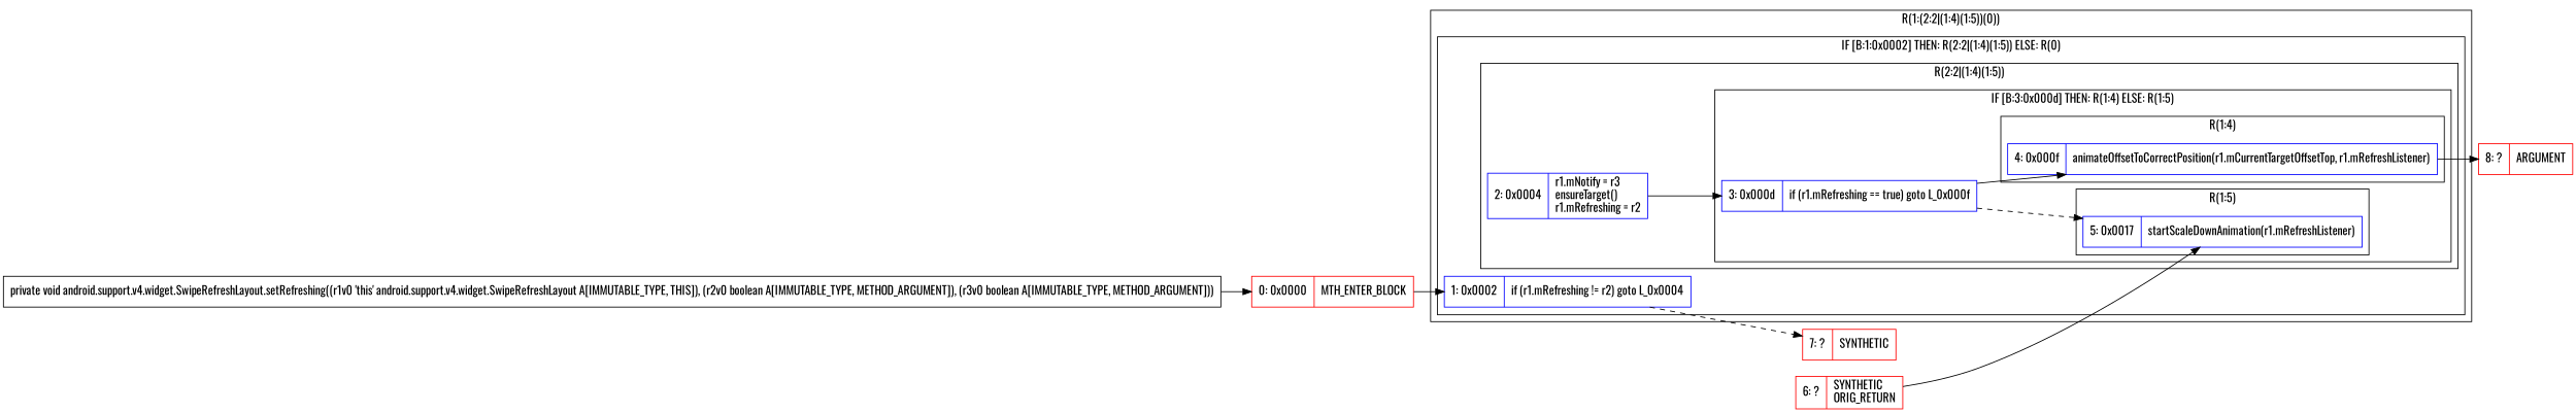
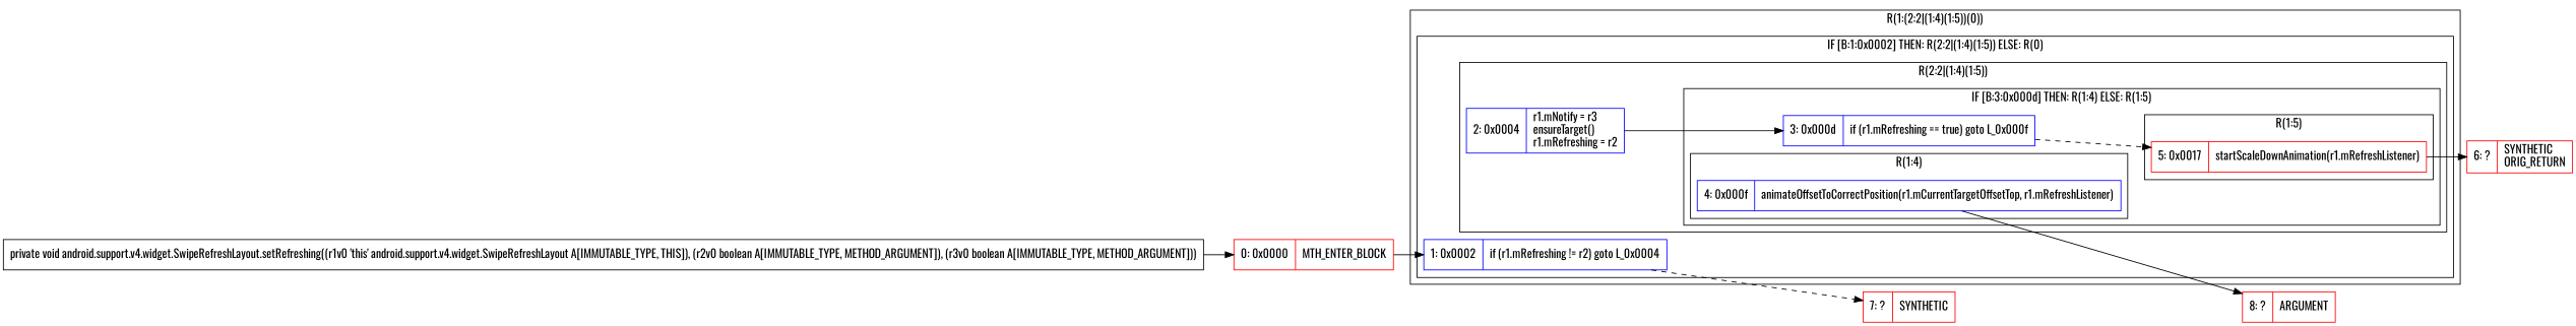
  digraph {
    fontname=Oswald
    rankdir=LR
    node [color=blue fontname=Oswald shape=record]
    edge [fontname=Oswald]
    n1 [label="{4\:\ 0x000f|animateOffsetToCorrectPosition(r1.mCurrentTargetOffsetTop, r1.mRefreshListener)\l}"]
-   n2 [label="{5\:\ 0x0017|startScaleDownAnimation(r1.mRefreshListener)\l}"]
+   n2 [color=red label="{5\:\ 0x0017|startScaleDownAnimation(r1.mRefreshListener)\l}"]
    n3 [label="{3\:\ 0x000d|if (r1.mRefreshing == true) goto L_0x000f\l}"]
    n4 [label="{2\:\ 0x0004|r1.mNotify = r3\lensureTarget()\lr1.mRefreshing = r2\l}"]
    n5 [label="{1\:\ 0x0002|if (r1.mRefreshing != r2) goto L_0x0004\l}"]
    n6 [color=red label="{8\:\ ?|ARGUMENT\l}"]
    n7 [color=red label="{6\:\ ?|SYNTHETIC\lORIG_RETURN\l}"]
    n8 [color=red label="{7\:\ ?|SYNTHETIC\l}"]
    n9 [color=red label="{0\:\ 0x0000|MTH_ENTER_BLOCK\l}"]
    n10 [label="{private void android.support.v4.widget.SwipeRefreshLayout.setRefreshing((r1v0 'this' android.support.v4.widget.SwipeRefreshLayout A[IMMUTABLE_TYPE, THIS]), (r2v0 boolean A[IMMUTABLE_TYPE, METHOD_ARGUMENT]), (r3v0 boolean A[IMMUTABLE_TYPE, METHOD_ARGUMENT])) }" color=""]
    subgraph cluster_1 {
      label="R(1:(2:2|(1:4)(1:5))(0))"
      subgraph cluster_2 {
        label="IF [B:1:0x0002] THEN: R(2:2|(1:4)(1:5)) ELSE: R(0)"
        n5
        subgraph cluster_3 {
          label="R(2:2|(1:4)(1:5))"
          n4
          subgraph cluster_4 {
            label="IF [B:3:0x000d] THEN: R(1:4) ELSE: R(1:5)"
            n3
            subgraph cluster_5 {
              label="R(1:4)"
              n1
            }
            subgraph cluster_6 {
              label="R(1:5)"
              n2
            }
          }
        }
        subgraph cluster_7 {
          label="R(0)"
        }
      }
    }
    n1 -> n6
-   n7 -> n2
-   n3 -> n1
+   n2 -> n7
    n3 -> n2 [style=dashed]
    n4 -> n3
    n5 -> n8 [style=dashed]
    n9 -> n5
    n10 -> n9
  }
